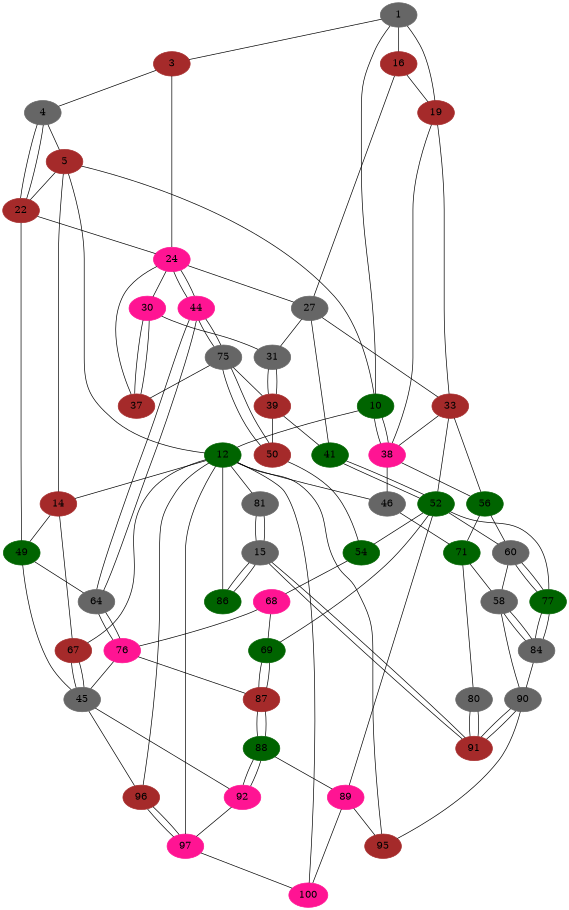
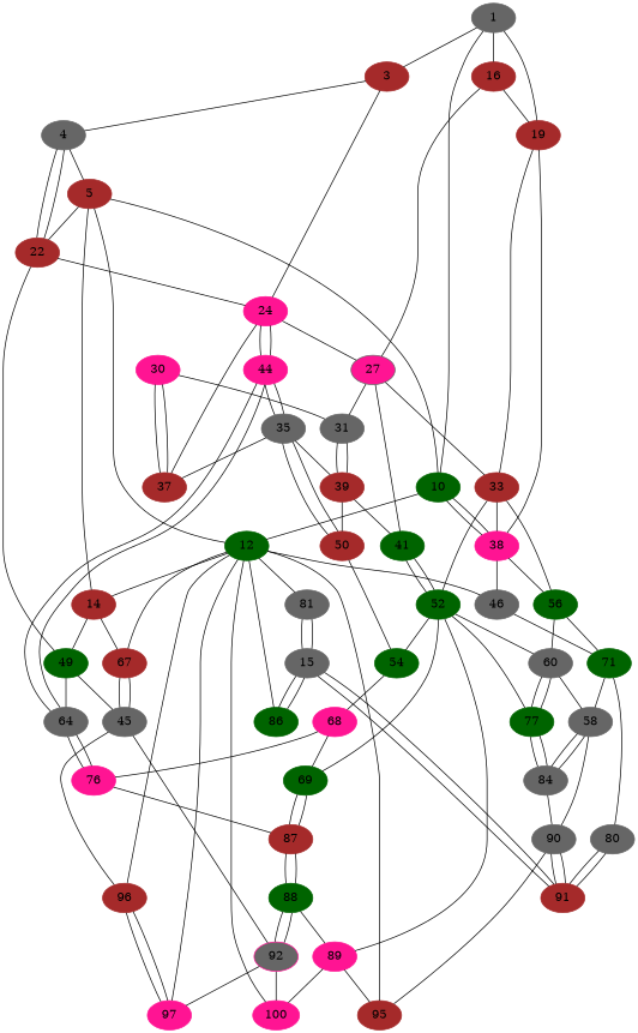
  graph {
    node [color=gray40 style=filled]
    1 [super="+2+8"]
    3 [color=brown]
    10 [color=darkgreen super="+11"]
    16 [color=brown super="+17"]
    19 [color=brown super="+20"]
    4
    24 [color=deeppink super="+25"]
    12 [color=darkgreen super="+13+65"]
    38 [color=deeppink super="+44"]
-   27 [super="+28"]
+   27 [super="+28" fillcolor=deeppink]
    33 [color=brown super="+42"]
    5 [color=brown super="+6+15"]
    22 [color=brown super="+23"]
    30 [color=deeppink]
    n15 [color=deeppink label=44]
    37 [color=brown]
    14 [color=brown super="+48"]
    49 [color=darkgreen super="+63"]
    46 [super="+58"]
    67 [color=brown]
    81
    86 [color=darkgreen]
    95 [color=brown]
    96 [color=brown]
    97 [color=deeppink super="+101+98"]
    100 [color=deeppink]
    56 [color=darkgreen super="+62"]
    71 [color=darkgreen super="+72"]
    n29 [label=45 super="+82"]
    n30 [label=15]
    64
    31
    41 [color=darkgreen]
    52 [color=darkgreen super="+53+55"]
-   35 [super="+36" label=75]
+   35 [super="+36"]
    39 [color=brown super="+40"]
    50 [color=brown super="+51"]
    54 [color=darkgreen super="+59"]
    60 [super="+61"]
    69 [color=darkgreen]
    77 [color=darkgreen]
    89 [color=deeppink super="+94"]
    n43 [color=deeppink label=76 super="+74"]
    n44 [label=58 super="+79"]
    80
-   92 [color=deeppink]
+   92 [color=deeppink fillcolor=gray40]
    68 [color=deeppink]
    87 [color=brown]
    84
    90 [super="+93"]
    88 [color=darkgreen]
    91 [color=brown]
    1 -- 3
    1 -- 10
    1 -- 16 [weight=2]
    1 -- 19 [weight=2]
    3 -- 4
    3 -- 24
    10 -- 12
    10 -- 38
    10 -- 38
    16 -- 19
    16 -- 27
    19 -- 38
    19 -- 33
    4 -- 5
    4 -- 22
    4 -- 22
    24 -- 27
-   24 -- 30
    24 -- n15
    24 -- n15
    24 -- 37
    12 -- 14
    12 -- 46
    12 -- 67
    12 -- 81
    12 -- 86 [weight=3]
    12 -- 95
    12 -- 96
    12 -- 97 [weight=2]
    12 -- 100
    38 -- 46 [weight=2]
    38 -- 56
    27 -- 33
    27 -- 31
    27 -- 41
    33 -- 38
    33 -- 56
    33 -- 52
    5 -- 10
    5 -- 12
    5 -- 22
    5 -- 14
    22 -- 24
    22 -- 49
    30 -- 37
    30 -- 37
    30 -- 31
    n15 -- 64
    n15 -- 64
    n15 -- 35
    n15 -- 35
    14 -- 49
    14 -- 67
    49 -- n29
    49 -- 64
    46 -- 71
    67 -- n29
    67 -- n29
    81 -- n30
    81 -- n30
    96 -- 97
    96 -- 97
-   97 -- 100
+   92 -- 100
    56 -- 71
    56 -- 60
    71 -- n44
    71 -- 80
    n29 -- 96
    n29 -- 92
    n30 -- 86
    n30 -- 86
    n30 -- 91
    n30 -- 91
    64 -- n43
    64 -- n43
    31 -- 39
    31 -- 39
    41 -- 52
    41 -- 52
    52 -- 54
    52 -- 60
    52 -- 69
    52 -- 77
    52 -- 89
    35 -- 37
    35 -- 39
    35 -- 50
    35 -- 50
    39 -- 41
    39 -- 50
    50 -- 54 [weight=2]
    54 -- 68
    60 -- 77
    60 -- 77
    60 -- n44
    69 -- 87
    69 -- 87
    77 -- 84
    77 -- 84
    89 -- 95
    89 -- 100
-   n43 -- n29
    n43 -- 87
    n44 -- 84
    n44 -- 84
    n44 -- 90
    80 -- 91
    80 -- 91
    92 -- 97
    68 -- 69
    68 -- n43
    87 -- 88
    87 -- 88
    84 -- 90
    90 -- 95
    90 -- 91
    90 -- 91
    88 -- 89
    88 -- 92
    88 -- 92
  }
